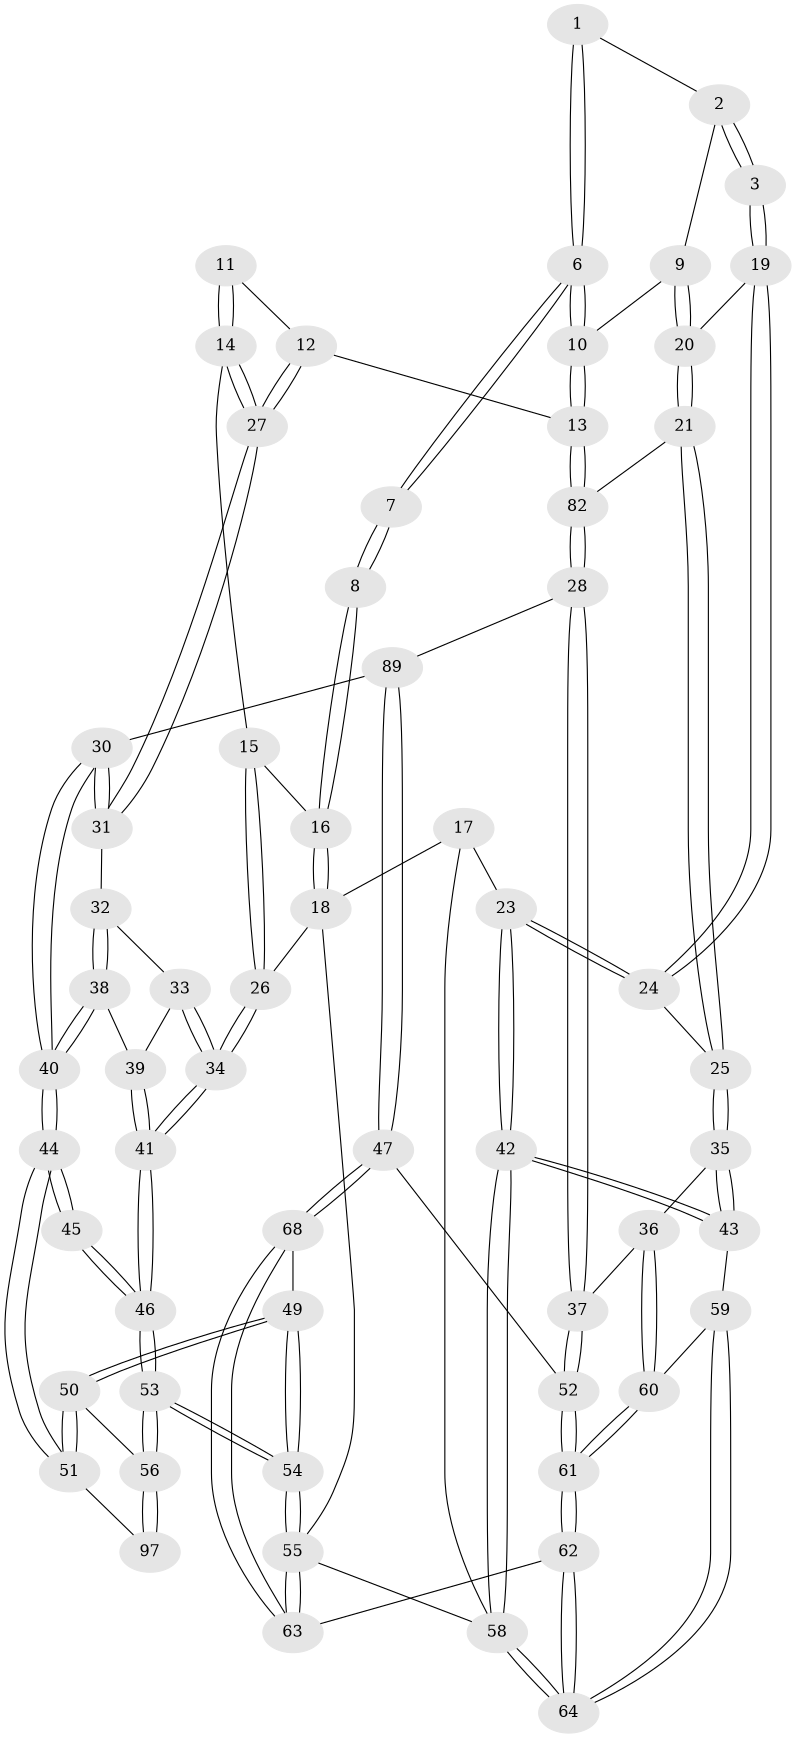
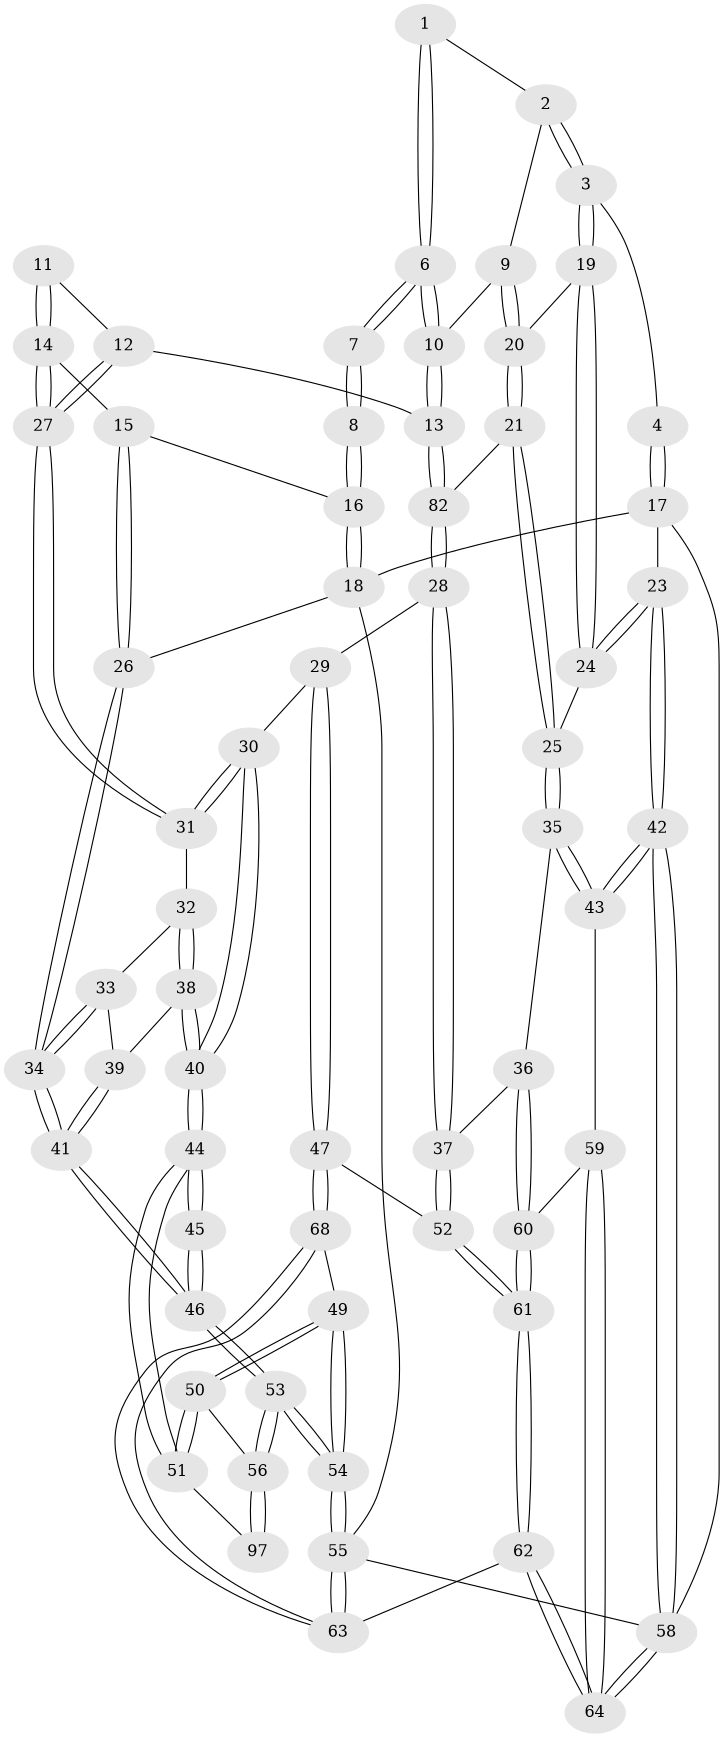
  graph {
    node [color=gray90 style=filled]
    1
    2
    6
    3
    9
    7
    10
+   4
    19
    20
    17
    24
    18
    23
    58
    8
    16
    13
    21
    n20 [label=82]
    11
    12
    14
    27
    15
    31
    28
    26
    34
    55
    42
    64
    63
    25
    35
-   29 [label=89]
+   29
    37
    43
    36
    41
    32
    30
    47
    52
    40
    n46 [label=68]
    44
    33
    38
    39
    46
    60
    59
    61
    45
    51
    53
    n58 [label=97]
    54
    56
    49
    50
    62
    1 -- 2
    1 -- 6
    1 -- 6
    2 -- 3
    2 -- 3
    2 -- 9
    6 -- 7
    6 -- 7
    6 -- 10
    6 -- 10
+   3 -- 4
    3 -- 19
    3 -- 19
    9 -- 10
    9 -- 20
    9 -- 20
    7 -- 8
    7 -- 8
    10 -- 13
    10 -- 13
+   4 -- 17
+   4 -- 17
    19 -- 20
    19 -- 24
    19 -- 24
    20 -- 21
    20 -- 21
    17 -- 18
    17 -- 23
    17 -- 58
    24 -- 25
    18 -- 26
    18 -- 55
    23 -- 24
    23 -- 24
    23 -- 42
    23 -- 42
    58 -- 64
    58 -- 64
    8 -- 16
    8 -- 16
    16 -- 18
    16 -- 18
    13 -- n20
    13 -- n20
    21 -- n20
    21 -- 25
    21 -- 25
    n20 -- 28
    n20 -- 28
    11 -- 12
    11 -- 14
    11 -- 14
    12 -- 13
    12 -- 27
    12 -- 27
    14 -- 27
    14 -- 27
    14 -- 15
    27 -- 31
    27 -- 31
    15 -- 16
    15 -- 26
    15 -- 26
    31 -- 32
    28 -- 29
    28 -- 37
    28 -- 37
    26 -- 34
    26 -- 34
    34 -- 41
    34 -- 41
    55 -- 58
    55 -- 63
    55 -- 63
    42 -- 58
    42 -- 58
    42 -- 43
    42 -- 43
    25 -- 35
    25 -- 35
    35 -- 43
    35 -- 43
    35 -- 36
    29 -- 30
    29 -- 47
    29 -- 47
    37 -- 52
    37 -- 52
    43 -- 59
    36 -- 37
    36 -- 60
    36 -- 60
    41 -- 46
    41 -- 46
    32 -- 33
    32 -- 38
    32 -- 38
    30 -- 31
    30 -- 31
    30 -- 40
    30 -- 40
    47 -- 52
    47 -- n46
    47 -- n46
    52 -- 61
    52 -- 61
    40 -- 44
    40 -- 44
    n46 -- 63
    n46 -- 63
    n46 -- 49
    44 -- 45
    44 -- 45
    44 -- 51
    44 -- 51
    33 -- 34
    33 -- 34
    33 -- 39
    38 -- 40
    38 -- 40
    38 -- 39
    39 -- 41
    39 -- 41
    46 -- 53
    46 -- 53
    60 -- 61
    60 -- 61
    59 -- 64
    59 -- 64
    59 -- 60
    61 -- 62
    61 -- 62
    45 -- 46
    45 -- 46
    51 -- n58
    53 -- 54
    53 -- 54
    53 -- 56
    53 -- 56
    54 -- 55
    54 -- 55
    56 -- n58
    56 -- n58
    49 -- 54
    49 -- 54
    49 -- 50
    49 -- 50
    50 -- 51
    50 -- 51
    50 -- 56
    62 -- 64
    62 -- 64
    62 -- 63
  }
